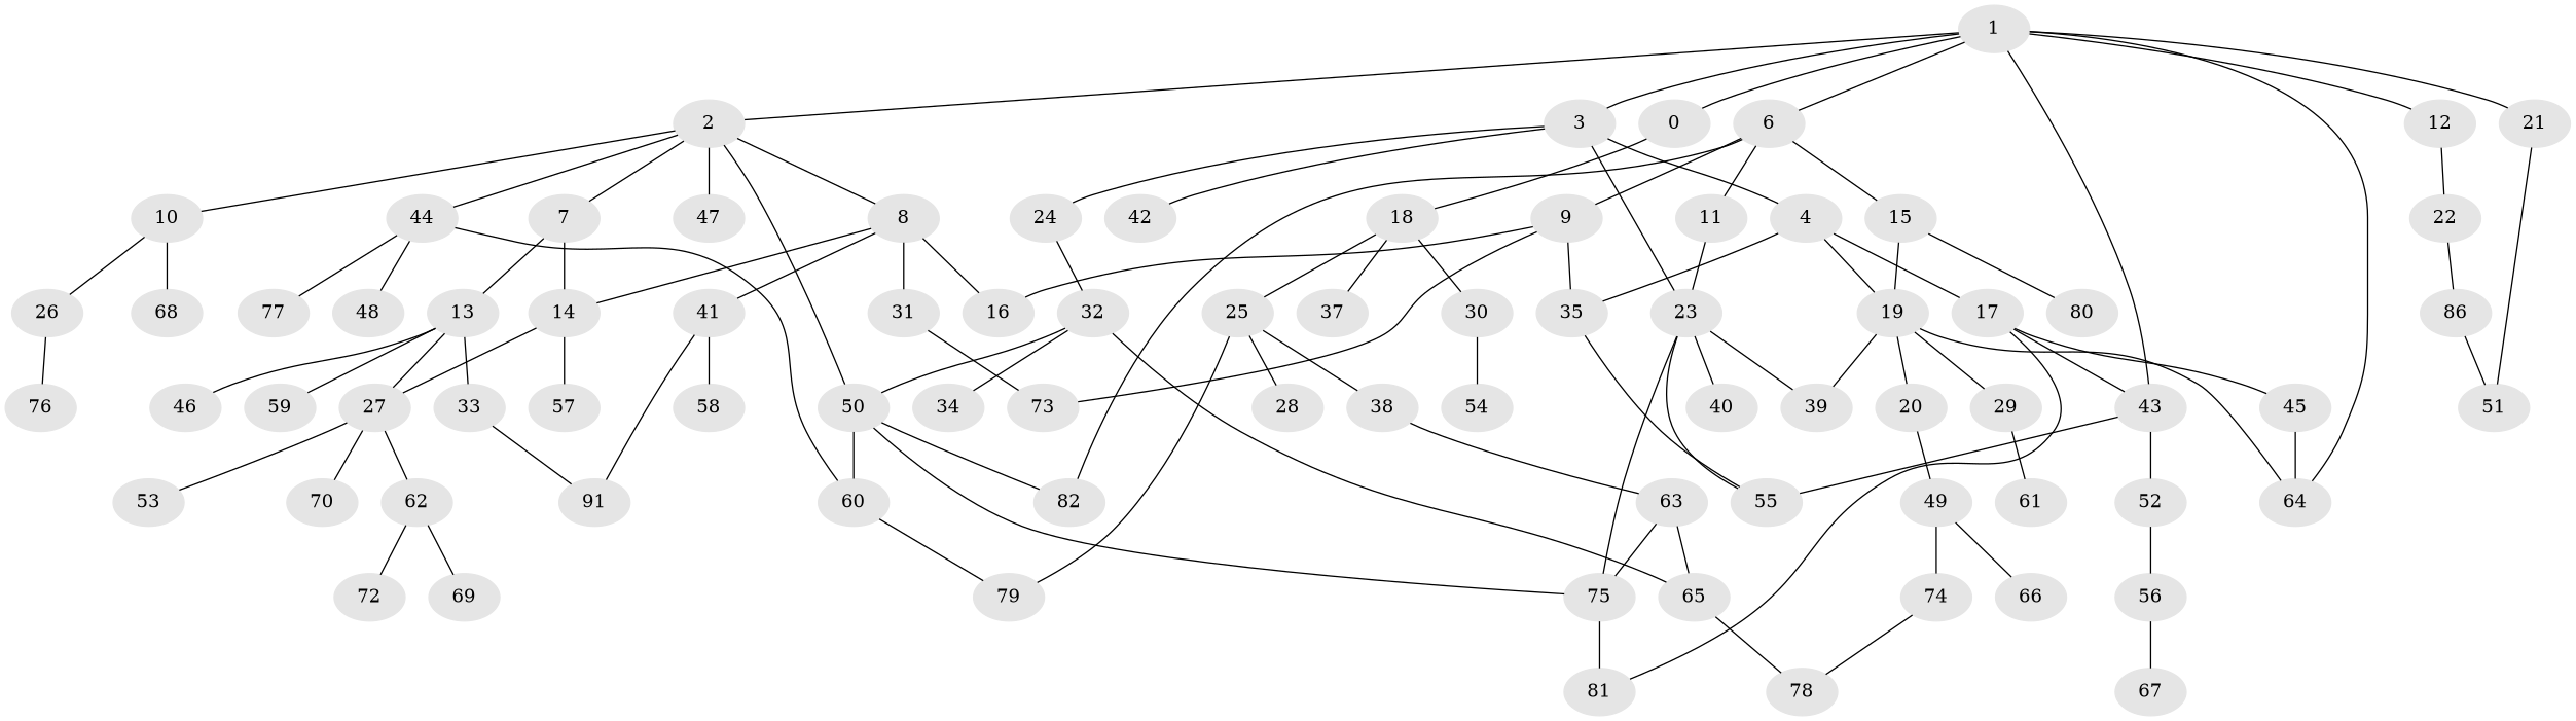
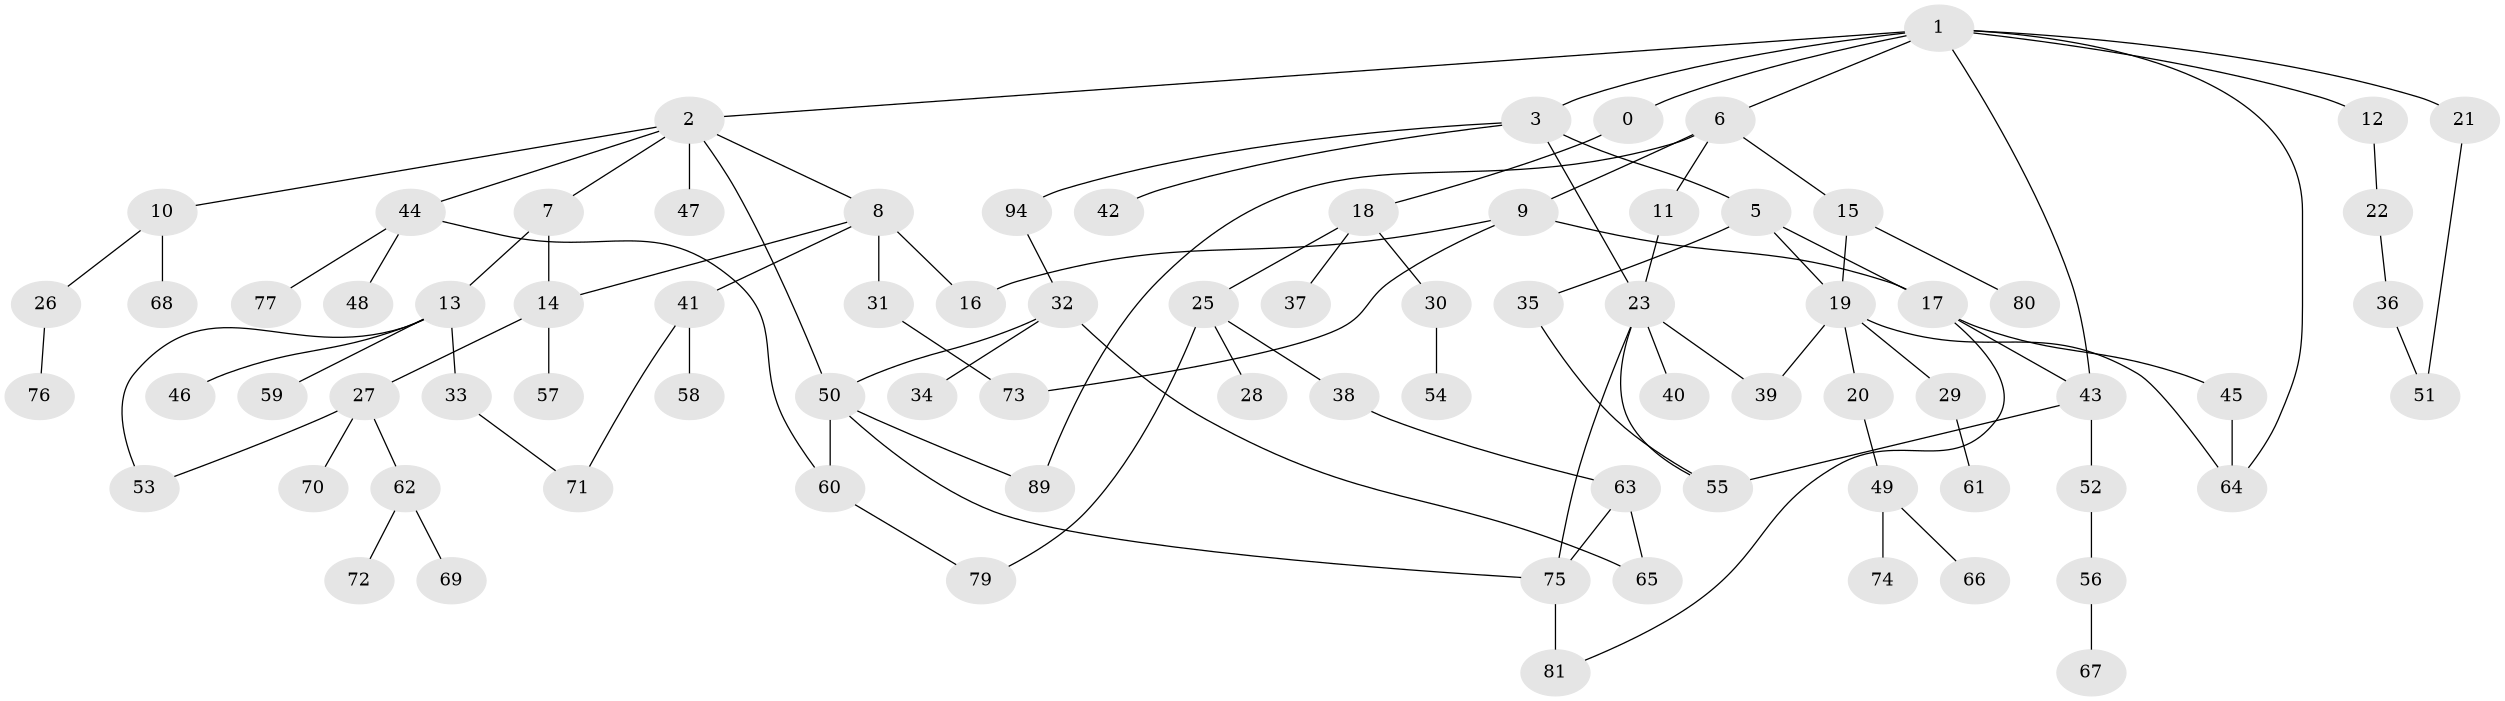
  graph {
    node [color=gray90 style=filled]
    1
    2
    3
    n4 [label=0]
    6
    12
    21
    43
    64
    7
    8
    10
    44
    47
    50
-   4
+   4 [label=5]
    23
-   24
+   24 [label=94]
    42
    18
    9
    11
    15
-   82
+   82 [label=89]
    22
    51
    55
    52
    13
    14
    16
    31
    41
    26
    68
    48
    60
    77
    75
    17
    19
    35
    39
    40
    32
    45
    81
    20
    29
    25
    30
    37
    73
    80
    27
    33
    46
    59
    57
-   71 [label=91]
+   71
    58
    76
-   36 [label=86]
+   36
    53
    62
    70
    28
    38
    79
    54
    49
    61
    66
    74
    34
    65
    63
    69
    72
-   78
    56
    67
    1 -- 2
    1 -- 3
    1 -- n4
    1 -- 6
    1 -- 12
    1 -- 21
    1 -- 43
    1 -- 64
    2 -- 7
    2 -- 8
    2 -- 10
    2 -- 44
    2 -- 47
    2 -- 50
    3 -- 4
    3 -- 23
    3 -- 24
    3 -- 42
    n4 -- 18
    6 -- 9
    6 -- 11
    6 -- 15
    6 -- 82
    12 -- 22
    21 -- 51
    43 -- 55
    43 -- 52
    7 -- 13
    7 -- 14
    8 -- 14
    8 -- 16
    8 -- 31
    8 -- 41
    10 -- 26
    10 -- 68
    44 -- 48
    44 -- 60
    44 -- 77
    50 -- 82
    50 -- 60
    50 -- 75
    4 -- 17
    4 -- 19
    4 -- 35
    23 -- 55
    23 -- 75
    23 -- 39
    23 -- 40
    24 -- 32
    18 -- 25
    18 -- 30
    18 -- 37
    9 -- 16
-   9 -- 35
+   9 -- 17
    9 -- 73
    11 -- 23
    15 -- 19
    15 -- 80
    22 -- 36
    52 -- 56
-   13 -- 27
+   13 -- 53
    13 -- 33
    13 -- 46
    13 -- 59
    14 -- 27
    14 -- 57
    31 -- 73
    41 -- 71
    41 -- 58
    26 -- 76
    60 -- 79
    75 -- 81
    17 -- 43
    17 -- 45
    17 -- 81
    19 -- 64
    19 -- 39
    19 -- 20
    19 -- 29
    35 -- 55
    32 -- 50
    32 -- 34
    32 -- 65
    45 -- 64
    20 -- 49
    29 -- 61
    25 -- 28
    25 -- 38
    25 -- 79
    30 -- 54
    27 -- 53
    27 -- 62
    27 -- 70
    33 -- 71
    36 -- 51
    62 -- 69
    62 -- 72
    38 -- 63
    49 -- 66
    49 -- 74
-   74 -- 78
-   65 -- 78
    63 -- 75
    63 -- 65
    56 -- 67
  }
